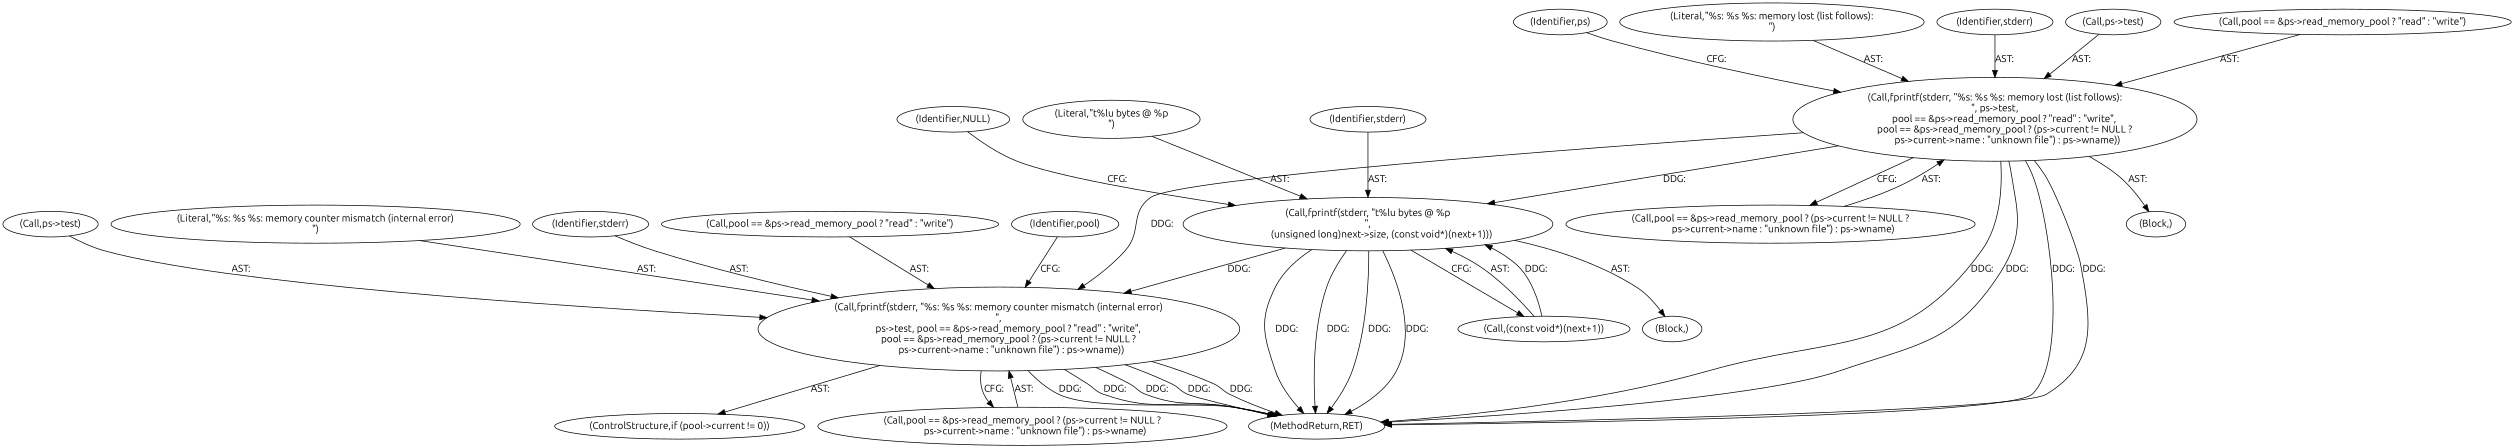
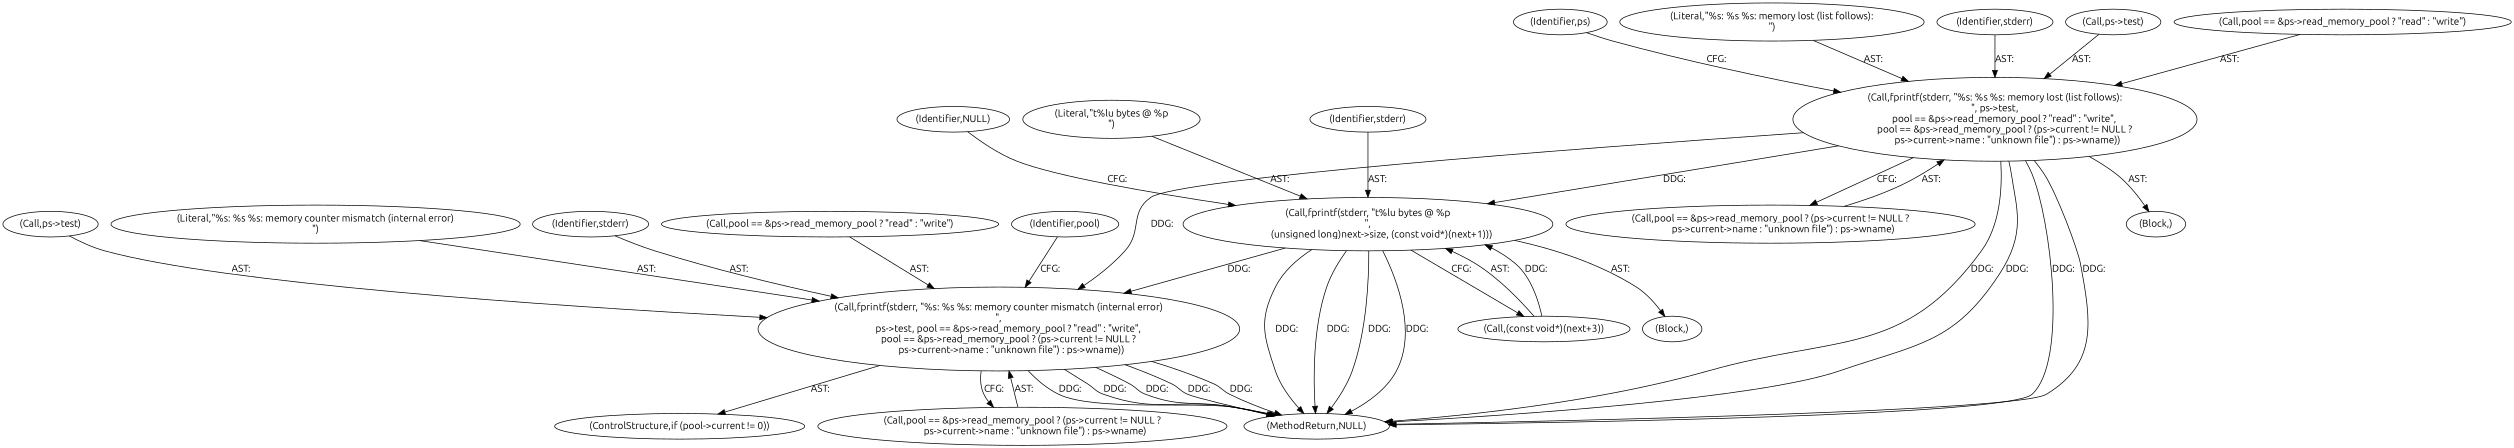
  digraph {
    fontname=Ubuntu
    node [fontname=Ubuntu]
    edge [fontname=Ubuntu]
    n1 [label="(Call,fprintf(stderr, \"%s: %s %s: memory lost (list follows):\n\", ps->test,\n         pool == &ps->read_memory_pool ? \"read\" : \"write\",\n         pool == &ps->read_memory_pool ? (ps->current != NULL ?\n            ps->current->name : \"unknown file\") : ps->wname))"]
    n2 [label="(Call,fprintf(stderr, \"\t%lu bytes @ %p\n\",\n             (unsigned long)next->size, (const void*)(next+1)))"]
    n3 [label="(Call,fprintf(stderr, \"%s: %s %s: memory counter mismatch (internal error)\n\",\n         ps->test, pool == &ps->read_memory_pool ? \"read\" : \"write\",\n         pool == &ps->read_memory_pool ? (ps->current != NULL ?\n            ps->current->name : \"unknown file\") : ps->wname))"]
-   n4 [label="(MethodReturn,RET)"]
+   n4 [label="(MethodReturn,NULL)"]
    n5 [label="(Block,)"]
    n6 [label="(Call,pool == &ps->read_memory_pool ? (ps->current != NULL ?\n            ps->current->name : \"unknown file\") : ps->wname)"]
-   n7 [label="(Call,(const void*)(next+1))"]
+   n7 [label="(Call,(const void*)(next+3))"]
    n8 [label="(Block,)"]
    n9 [label="(ControlStructure,if (pool->current != 0))"]
    n10 [label="(Call,pool == &ps->read_memory_pool ? (ps->current != NULL ?\n            ps->current->name : \"unknown file\") : ps->wname)"]
    n11 [label="(Identifier,ps)"]
    n12 [label="(Identifier,NULL)"]
    n13 [label="(Call,ps->test)"]
    n14 [label="(Literal,\"%s: %s %s: memory lost (list follows):\n\")"]
    n15 [label="(Literal,\"%s: %s %s: memory counter mismatch (internal error)\n\")"]
    n16 [label="(Identifier,stderr)"]
    n17 [label="(Literal,\"\t%lu bytes @ %p\n\")"]
    n18 [label="(Identifier,stderr)"]
    n19 [label="(Identifier,stderr)"]
    n20 [label="(Call,ps->test)"]
    n21 [label="(Call,pool == &ps->read_memory_pool ? \"read\" : \"write\")"]
    n22 [label="(Call,pool == &ps->read_memory_pool ? \"read\" : \"write\")"]
    n23 [label="(Identifier,pool)"]
    n1 -> n2 [label="DDG: "]
    n1 -> n3 [label="DDG: "]
    n1 -> n4 [label="DDG: "]
    n1 -> n4 [label="DDG: "]
    n1 -> n4 [label="DDG: "]
    n1 -> n4 [label="DDG: "]
    n1 -> n5 [label="AST: "]
    n1 -> n6 [label="CFG: "]
    n2 -> n3 [label="DDG: "]
    n2 -> n4 [label="DDG: "]
    n2 -> n4 [label="DDG: "]
    n2 -> n4 [label="DDG: "]
    n2 -> n4 [label="DDG: "]
    n2 -> n7 [label="CFG: "]
    n2 -> n8 [label="AST: "]
    n3 -> n4 [label="DDG: "]
    n3 -> n4 [label="DDG: "]
    n3 -> n4 [label="DDG: "]
    n3 -> n4 [label="DDG: "]
    n3 -> n4 [label="DDG: "]
    n3 -> n9 [label="AST: "]
    n3 -> n10 [label="CFG: "]
    n6 -> n1 [label="AST: "]
    n7 -> n2 [label="AST: "]
    n7 -> n2 [label="DDG: "]
    n10 -> n3 [label="AST: "]
    n11 -> n1 [label="CFG: "]
    n12 -> n2 [label="CFG: "]
    n13 -> n3 [label="AST: "]
    n14 -> n1 [label="AST: "]
    n15 -> n3 [label="AST: "]
    n16 -> n3 [label="AST: "]
    n17 -> n2 [label="AST: "]
    n18 -> n2 [label="AST: "]
    n19 -> n1 [label="AST: "]
    n20 -> n1 [label="AST: "]
    n21 -> n1 [label="AST: "]
    n22 -> n3 [label="AST: "]
    n23 -> n3 [label="CFG: "]
  }
